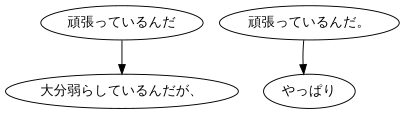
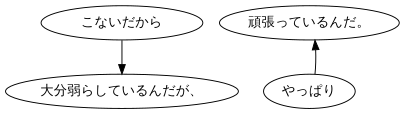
  digraph {
-   n1 [label="頑張っているんだ"]
+   n1 [label="こないだから"]
    n2 [label="大分弱らしているんだが、"]
    n3 [label="頑張っているんだ。"]
    n4 [label="やっぱり"]
    n1 -> n2
-   n3 -> n4
+   n4 -> n3
  }
